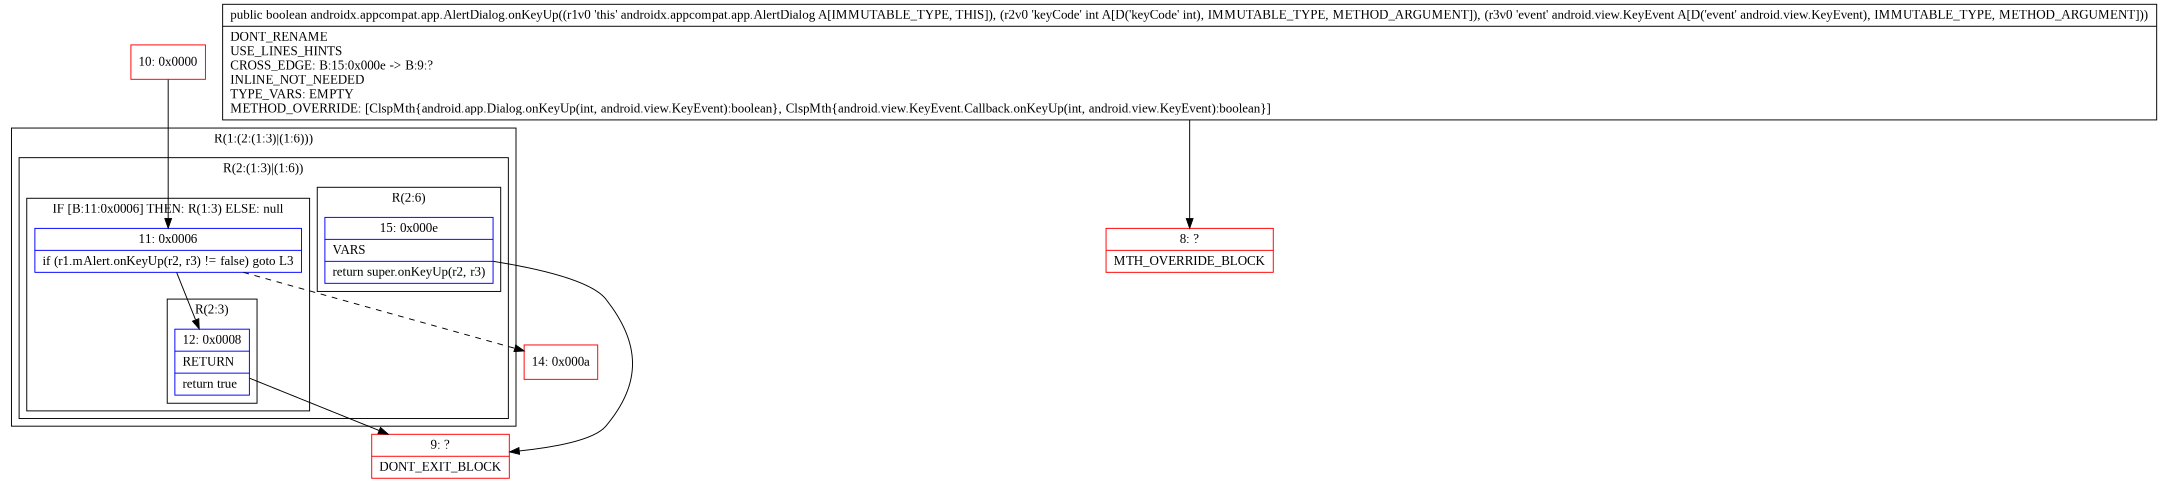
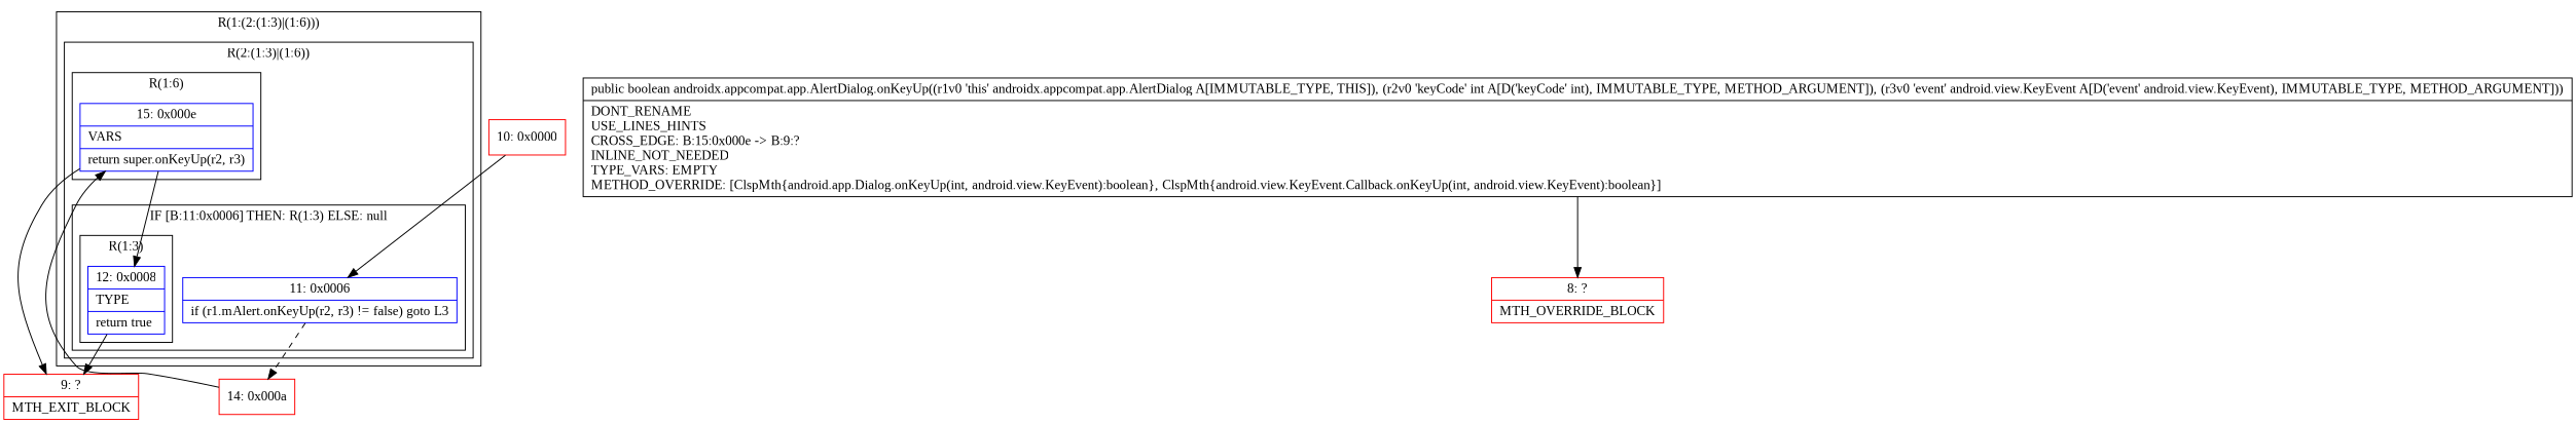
  digraph {
    fontname="Liberation Serif"
    node [color=red fontname="Liberation Serif" shape=record]
    edge [fontname="Liberation Serif"]
-   n1 [color=blue label="{12\:\ 0x0008|RETURN\l|return true\l}"]
+   n1 [color=blue label="{12\:\ 0x0008|TYPE\l|return true\l}"]
    n2 [color=blue label="{11\:\ 0x0006|if (r1.mAlert.onKeyUp(r2, r3) != false) goto L3\l}"]
    n3 [color=blue label="{15\:\ 0x000e|VARS\l|return super.onKeyUp(r2, r3)\l}"]
-   n4 [label="{9\:\ ?|DONT_EXIT_BLOCK\l}"]
+   n4 [label="{9\:\ ?|MTH_EXIT_BLOCK\l}"]
    n5 [label="{14\:\ 0x000a}"]
    n6 [label="{8\:\ ?|MTH_OVERRIDE_BLOCK\l}"]
    n7 [label="{10\:\ 0x0000}"]
    n8 [label="{public boolean androidx.appcompat.app.AlertDialog.onKeyUp((r1v0 'this' androidx.appcompat.app.AlertDialog A[IMMUTABLE_TYPE, THIS]), (r2v0 'keyCode' int A[D('keyCode' int), IMMUTABLE_TYPE, METHOD_ARGUMENT]), (r3v0 'event' android.view.KeyEvent A[D('event' android.view.KeyEvent), IMMUTABLE_TYPE, METHOD_ARGUMENT]))  | DONT_RENAME\lUSE_LINES_HINTS\lCROSS_EDGE: B:15:0x000e \-\> B:9:?\lINLINE_NOT_NEEDED\lTYPE_VARS: EMPTY\lMETHOD_OVERRIDE: [ClspMth\{android.app.Dialog.onKeyUp(int, android.view.KeyEvent):boolean\}, ClspMth\{android.view.KeyEvent.Callback.onKeyUp(int, android.view.KeyEvent):boolean\}]\l}" color=""]
    subgraph cluster_1 {
      label="R(1:(2:(1:3)|(1:6)))"
      subgraph cluster_2 {
        label="R(2:(1:3)|(1:6))"
        subgraph cluster_3 {
          label="IF [B:11:0x0006] THEN: R(1:3) ELSE: null"
          n2
          subgraph cluster_4 {
-           label="R(2:3)"
+           label="R(1:3)"
            n1
          }
        }
        subgraph cluster_5 {
-         label="R(2:6)"
+         label="R(1:6)"
          n3
        }
      }
    }
    n1 -> n4
-   n2 -> n1
+   n3 -> n1
    n2 -> n5 [style=dashed]
    n3 -> n4
+   n5 -> n3
    n7 -> n2
    n8 -> n6
  }
